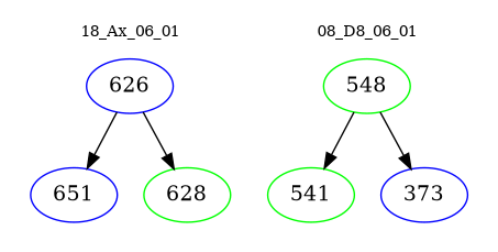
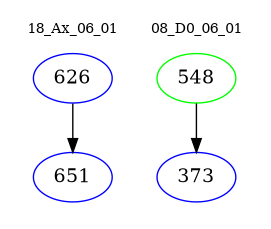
  digraph {
    node [color=blue]
    edge [color=black]
    n1 [label=626]
    n2 [label=651]
-   n3 [color=green label=628]
    n4 [color=green label=548]
-   n5 [color=green label=541]
    n6 [label=373]
    subgraph cluster_1 {
      color=white
      fontsize=10
      label="18_Ax_06_01"
      n1
      n2
-     n3
    }
    subgraph cluster_2 {
      color=white
      fontsize=10
-     label="08_D8_06_01"
+     label="08_D0_06_01"
      n4
-     n5
      n6
    }
    n1 -> n2
-   n1 -> n3
-   n4 -> n5
    n4 -> n6
  }
